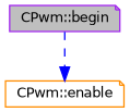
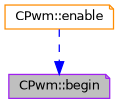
  digraph {
    rankdir=TB
    node [fontname=Helvetica fontsize=10 shape=note style=filled]
    n1 [color=purple fillcolor=grey75 fontcolor=black height=0.2 label="CPwm::begin" width=0.4]
    n2 [color=darkorange fillcolor=white height=0.2 label="CPwm::enable" width=0.4]
-   n1 -> n2 [color=blue fontname=Helvetica fontsize=10 labelfontname=Helvetica labelfontsize=10 style=dashed]
+   n2 -> n1 [color=blue fontname=Helvetica fontsize=10 labelfontname=Helvetica labelfontsize=10 style=dashed]
  }
